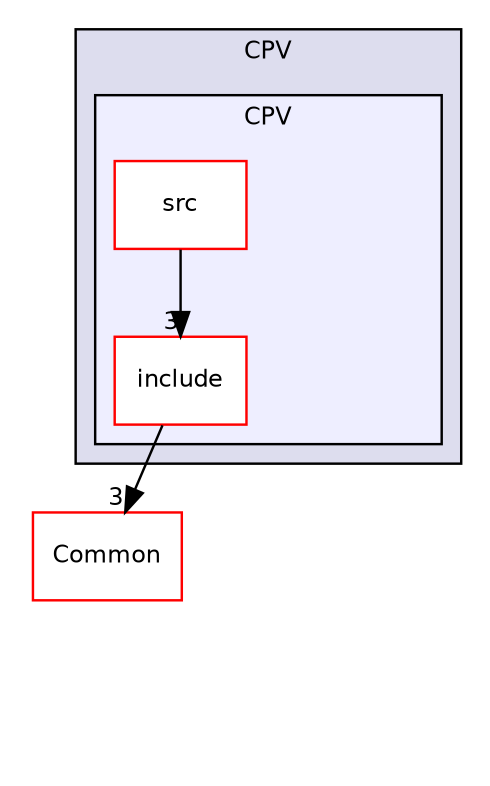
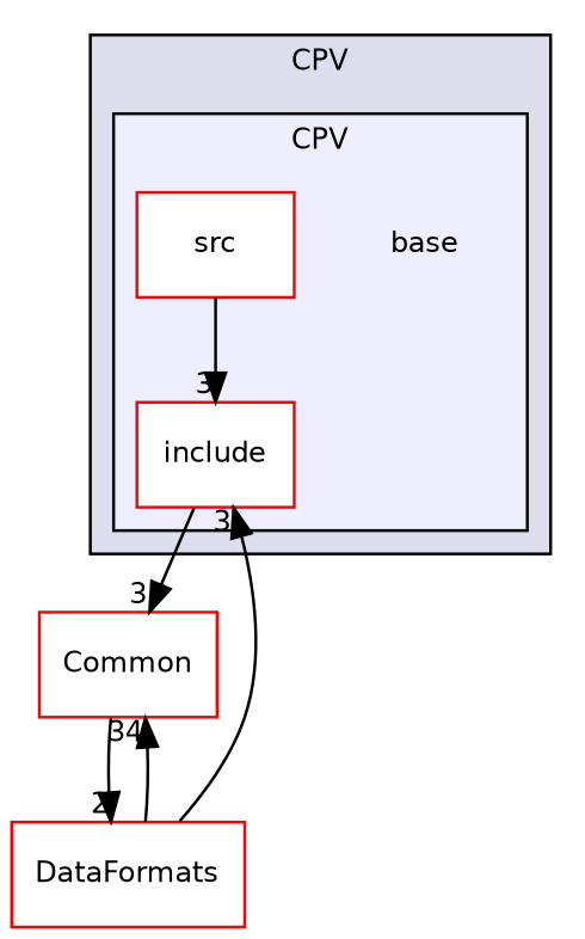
  digraph {
    compound=true
    node [fontname=Helvetica fontsize=10 shape=box color=red]
    edge [headlabel=3 labeldistance=1.5 labelfontname=Helvetica labelfontsize=10]
+   n1 [label=base shape=plaintext color=""]
    n2 [fillcolor=white label=include style=filled]
    n3 [fillcolor=white label=src style=filled]
    n4 [label=Common]
+   n5 [label=DataFormats]
    subgraph cluster_1 {
      bgcolor="#ddddee"
      fontname=Helvetica
      fontsize=10
      label=CPV
      pencolor=black
      subgraph cluster_2 {
        bgcolor="#eeeeff"
        fontname=Helvetica
        fontsize=10
        label=CPV
        pencolor=black
+       n1
        n2
        n3
      }
    }
    n2 -> n4
    n3 -> n2
+   n4 -> n5 [headlabel=2]
+   n5 -> n2
+   n5 -> n4 [headlabel=34]
  }
